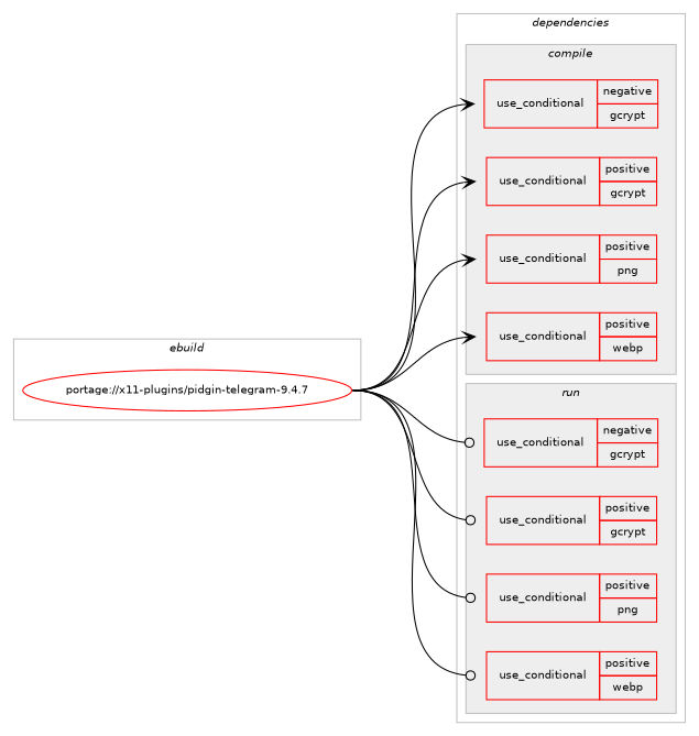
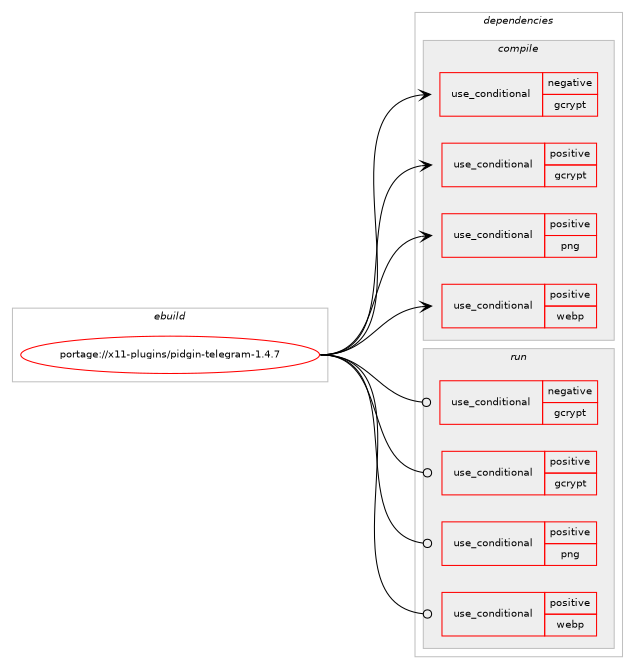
  digraph {
    compound=true
    concentrate=true
    fontname="DejaVu Sans"
    fontsize=10
    newrank=true
    rankdir=LR
    ranksep=1.5
    node [color=red fontname="DejaVu Sans" fontsize=10 shape=none]
    edge [arrowhead=vee headport=w style=solid tailport=e weight=20 fontname="DejaVu Sans"]
-   n1 [label="portage://x11-plugins/pidgin-telegram-9.4.7" width=4 shape=""]
+   n1 [label="portage://x11-plugins/pidgin-telegram-1.4.7" width=4 shape=""]
    n2 [label=<<TABLE BORDER="0" CELLBORDER="1" CELLSPACING="0" CELLPADDING="4"><TR><TD ROWSPAN="3" CELLPADDING="10">use_conditional</TD></TR><TR><TD>negative</TD></TR><TR><TD>gcrypt</TD></TR></TABLE>>]
    n3 [label=<<TABLE BORDER="0" CELLBORDER="1" CELLSPACING="0" CELLPADDING="4"><TR><TD ROWSPAN="3" CELLPADDING="10">use_conditional</TD></TR><TR><TD>positive</TD></TR><TR><TD>gcrypt</TD></TR></TABLE>>]
    n4 [label=<<TABLE BORDER="0" CELLBORDER="1" CELLSPACING="0" CELLPADDING="4"><TR><TD ROWSPAN="3" CELLPADDING="10">use_conditional</TD></TR><TR><TD>positive</TD></TR><TR><TD>png</TD></TR></TABLE>>]
    n5 [label=<<TABLE BORDER="0" CELLBORDER="1" CELLSPACING="0" CELLPADDING="4"><TR><TD ROWSPAN="3" CELLPADDING="10">use_conditional</TD></TR><TR><TD>positive</TD></TR><TR><TD>webp</TD></TR></TABLE>>]
    n6 [label=<<TABLE BORDER="0" CELLBORDER="1" CELLSPACING="0" CELLPADDING="4"><TR><TD ROWSPAN="3" CELLPADDING="10">use_conditional</TD></TR><TR><TD>negative</TD></TR><TR><TD>gcrypt</TD></TR></TABLE>>]
    n7 [label=<<TABLE BORDER="0" CELLBORDER="1" CELLSPACING="0" CELLPADDING="4"><TR><TD ROWSPAN="3" CELLPADDING="10">use_conditional</TD></TR><TR><TD>positive</TD></TR><TR><TD>gcrypt</TD></TR></TABLE>>]
    n8 [label=<<TABLE BORDER="0" CELLBORDER="1" CELLSPACING="0" CELLPADDING="4"><TR><TD ROWSPAN="3" CELLPADDING="10">use_conditional</TD></TR><TR><TD>positive</TD></TR><TR><TD>png</TD></TR></TABLE>>]
    n9 [label=<<TABLE BORDER="0" CELLBORDER="1" CELLSPACING="0" CELLPADDING="4"><TR><TD ROWSPAN="3" CELLPADDING="10">use_conditional</TD></TR><TR><TD>positive</TD></TR><TR><TD>webp</TD></TR></TABLE>>]
    subgraph cluster_1 {
      color=gray
      label=<<i>ebuild</i>>
      rank=same
      n1
    }
    subgraph cluster_2 {
      color=gray
      label=<<i>dependencies</i>>
      subgraph cluster_3 {
        color=gray
        fillcolor="#eeeeee"
        label=<<i>compile</i>>
        style=filled
        subgraph sub_4 {
          color=gray
          fillcolor="#eeeeee"
          label=<<i>compile</i>>
          style=filled
          n2
        }
        subgraph sub_5 {
          color=gray
          fillcolor="#eeeeee"
          label=<<i>compile</i>>
          style=filled
          n3
        }
        subgraph sub_6 {
          color=gray
          fillcolor="#eeeeee"
          label=<<i>compile</i>>
          style=filled
          n4
        }
        subgraph sub_7 {
          color=gray
          fillcolor="#eeeeee"
          label=<<i>compile</i>>
          style=filled
          n5
        }
      }
      subgraph cluster_8 {
        color=gray
        fillcolor="#eeeeee"
        label=<<i>compile and run</i>>
        style=filled
      }
      subgraph cluster_9 {
        color=gray
        fillcolor="#eeeeee"
        label=<<i>run</i>>
        style=filled
        subgraph sub_10 {
          color=gray
          fillcolor="#eeeeee"
          label=<<i>run</i>>
          style=filled
          n6
        }
        subgraph sub_11 {
          color=gray
          fillcolor="#eeeeee"
          label=<<i>run</i>>
          style=filled
          n7
        }
        subgraph sub_12 {
          color=gray
          fillcolor="#eeeeee"
          label=<<i>run</i>>
          style=filled
          n8
        }
        subgraph sub_13 {
          color=gray
          fillcolor="#eeeeee"
          label=<<i>run</i>>
          style=filled
          n9
        }
      }
    }
    subgraph cluster_14 {
      color=gray
      label=<<i>candidates</i>>
      rank=same
    }
    n1 -> n2
    n1 -> n3
    n1 -> n4
    n1 -> n5
    n1 -> n6 [arrowhead=odot]
    n1 -> n7 [arrowhead=odot]
    n1 -> n8 [arrowhead=odot]
    n1 -> n9 [arrowhead=odot]
  }
